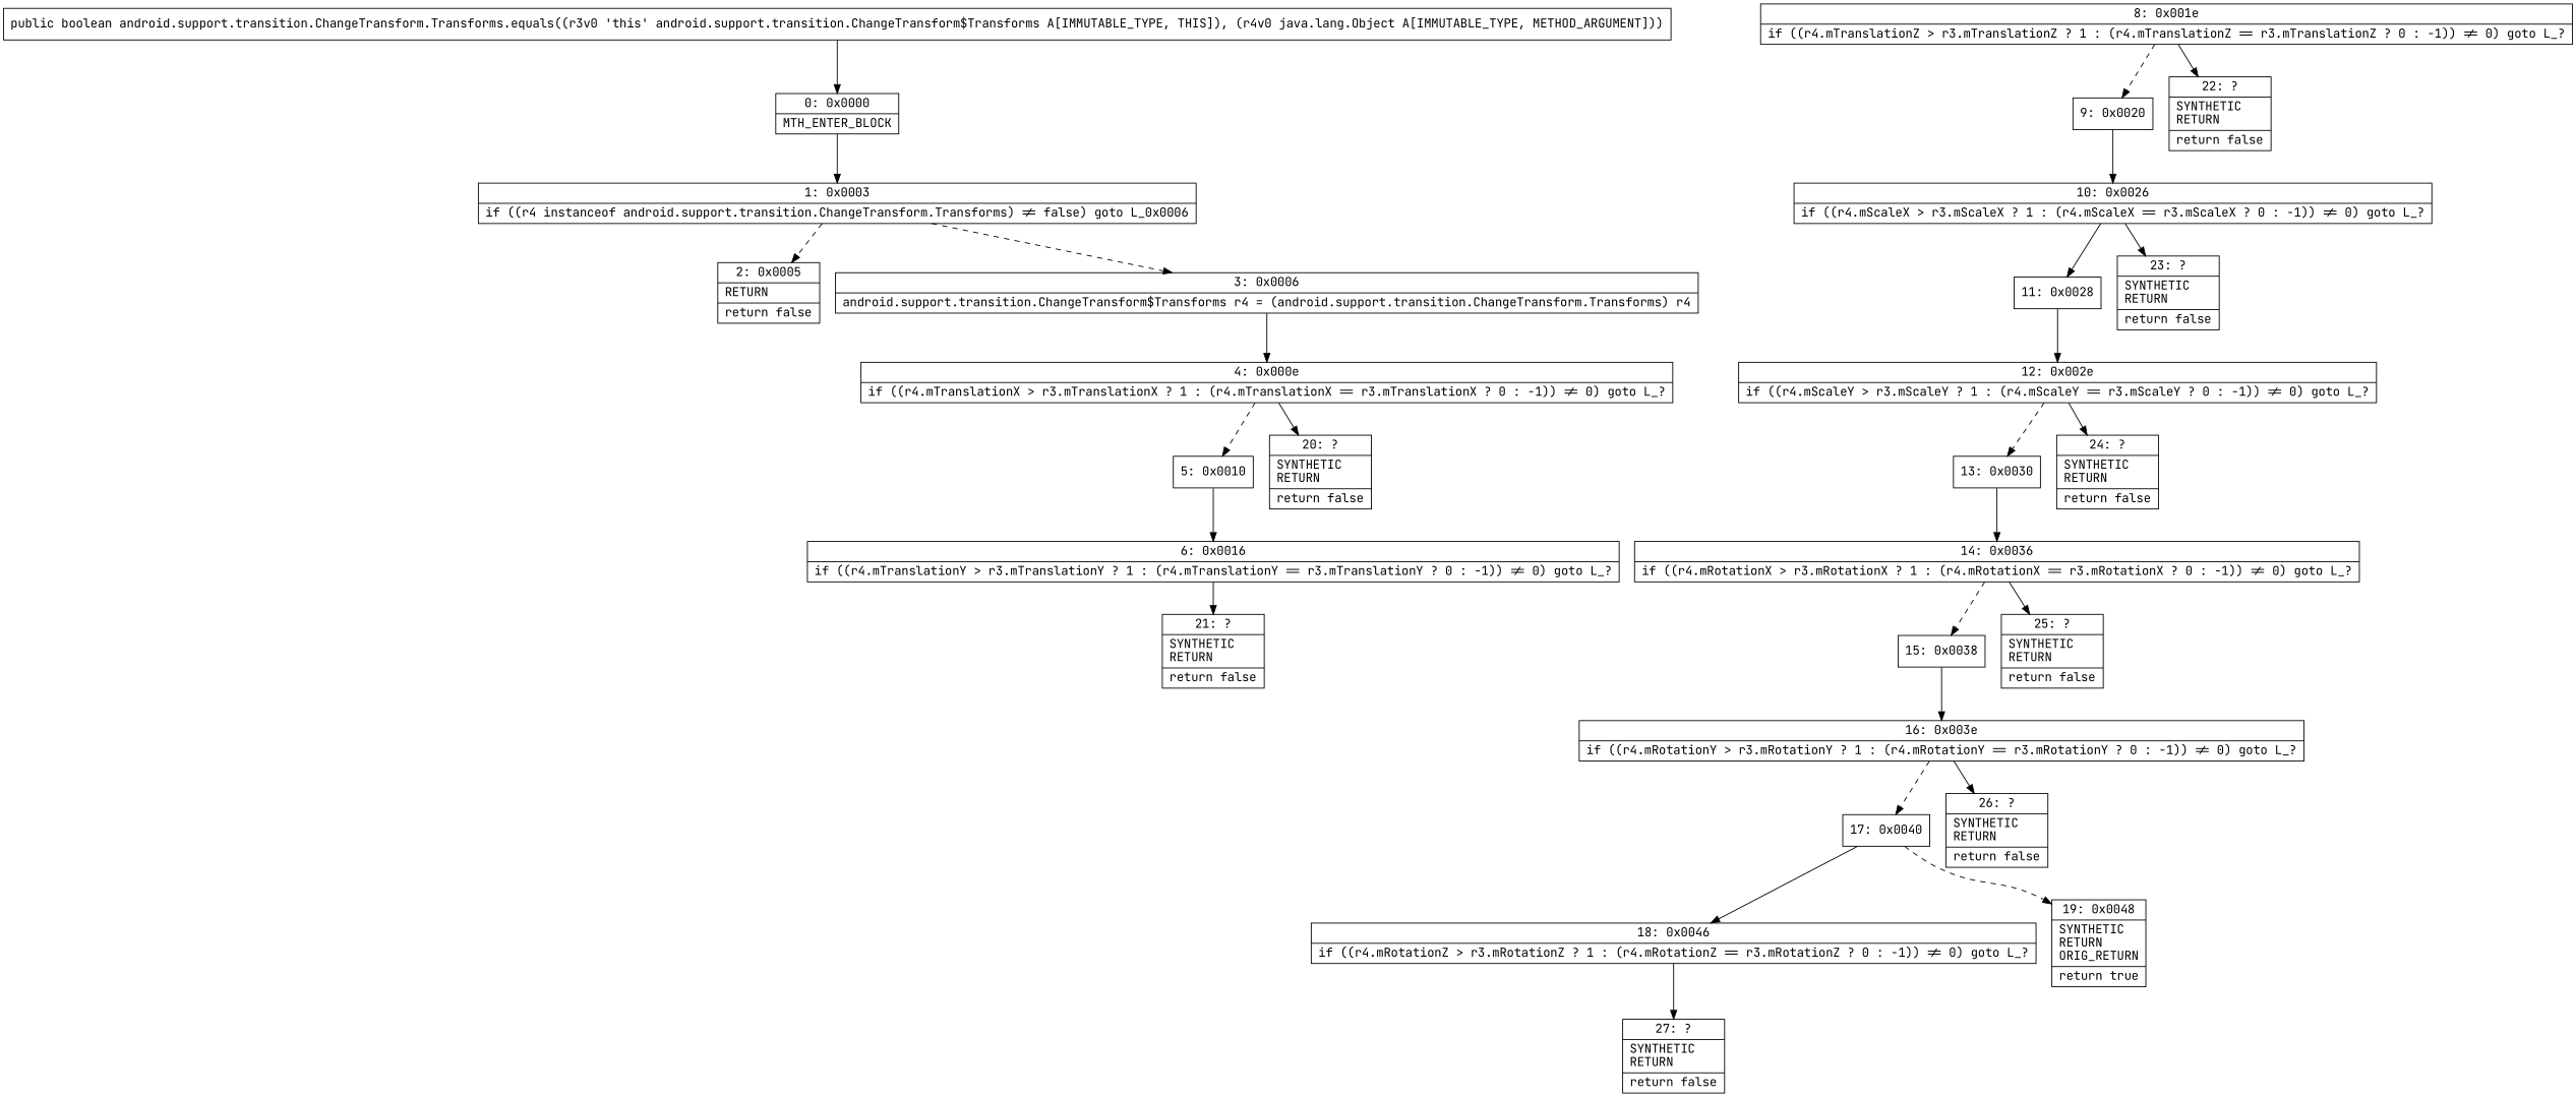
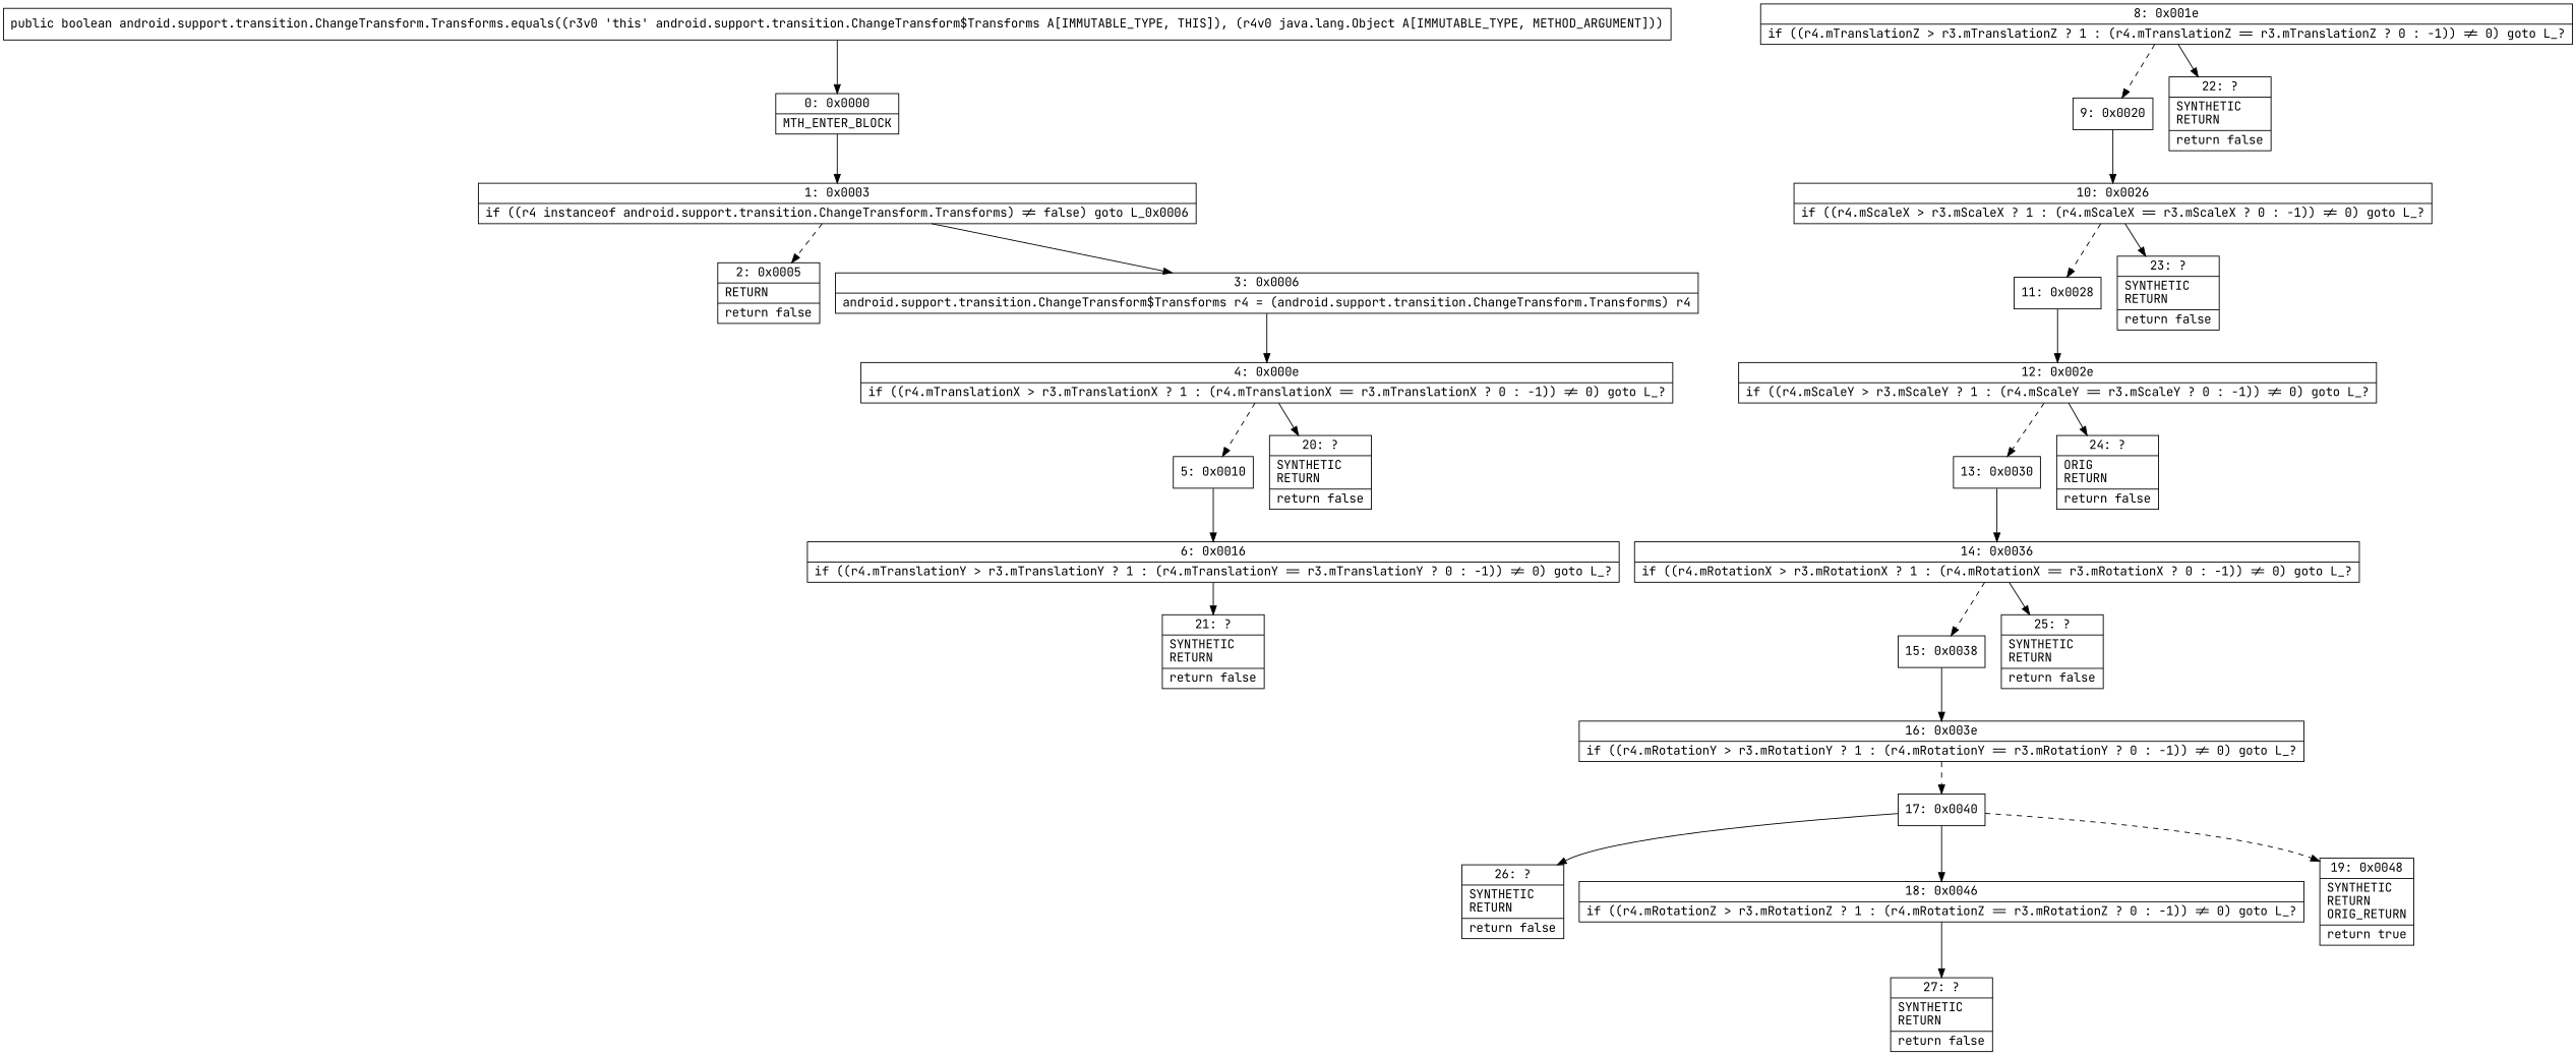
  digraph {
    fontname="JetBrains Mono"
    node [fontname="JetBrains Mono" shape=record]
    edge [fontname="JetBrains Mono"]
    n1 [label="{0\:\ 0x0000|MTH_ENTER_BLOCK\l}"]
    n2 [label="{1\:\ 0x0003|if ((r4 instanceof android.support.transition.ChangeTransform.Transforms) != false) goto L_0x0006\l}"]
    n3 [label="{2\:\ 0x0005|RETURN\l|return false\l}"]
    n4 [label="{3\:\ 0x0006|android.support.transition.ChangeTransform$Transforms r4 = (android.support.transition.ChangeTransform.Transforms) r4\l}"]
    n5 [label="{4\:\ 0x000e|if ((r4.mTranslationX \> r3.mTranslationX ? 1 : (r4.mTranslationX == r3.mTranslationX ? 0 : \-1)) != 0) goto L_?\l}"]
    n6 [label="{5\:\ 0x0010}"]
    n7 [label="{20\:\ ?|SYNTHETIC\lRETURN\l|return false\l}"]
    n8 [label="{6\:\ 0x0016|if ((r4.mTranslationY \> r3.mTranslationY ? 1 : (r4.mTranslationY == r3.mTranslationY ? 0 : \-1)) != 0) goto L_?\l}"]
    n9 [label="{21\:\ ?|SYNTHETIC\lRETURN\l|return false\l}"]
    n10 [label="{8\:\ 0x001e|if ((r4.mTranslationZ \> r3.mTranslationZ ? 1 : (r4.mTranslationZ == r3.mTranslationZ ? 0 : \-1)) != 0) goto L_?\l}"]
    n11 [label="{9\:\ 0x0020}"]
    n12 [label="{22\:\ ?|SYNTHETIC\lRETURN\l|return false\l}"]
    n13 [label="{10\:\ 0x0026|if ((r4.mScaleX \> r3.mScaleX ? 1 : (r4.mScaleX == r3.mScaleX ? 0 : \-1)) != 0) goto L_?\l}"]
    n14 [label="{11\:\ 0x0028}"]
    n15 [label="{23\:\ ?|SYNTHETIC\lRETURN\l|return false\l}"]
    n16 [label="{12\:\ 0x002e|if ((r4.mScaleY \> r3.mScaleY ? 1 : (r4.mScaleY == r3.mScaleY ? 0 : \-1)) != 0) goto L_?\l}"]
    n17 [label="{13\:\ 0x0030}"]
-   n18 [label="{24\:\ ?|SYNTHETIC\lRETURN\l|return false\l}"]
+   n18 [label="{24\:\ ?|ORIG\lRETURN\l|return false\l}"]
    n19 [label="{14\:\ 0x0036|if ((r4.mRotationX \> r3.mRotationX ? 1 : (r4.mRotationX == r3.mRotationX ? 0 : \-1)) != 0) goto L_?\l}"]
    n20 [label="{15\:\ 0x0038}"]
    n21 [label="{25\:\ ?|SYNTHETIC\lRETURN\l|return false\l}"]
    n22 [label="{16\:\ 0x003e|if ((r4.mRotationY \> r3.mRotationY ? 1 : (r4.mRotationY == r3.mRotationY ? 0 : \-1)) != 0) goto L_?\l}"]
    n23 [label="{17\:\ 0x0040}"]
    n24 [label="{26\:\ ?|SYNTHETIC\lRETURN\l|return false\l}"]
    n25 [label="{18\:\ 0x0046|if ((r4.mRotationZ \> r3.mRotationZ ? 1 : (r4.mRotationZ == r3.mRotationZ ? 0 : \-1)) != 0) goto L_?\l}"]
    n26 [label="{19\:\ 0x0048|SYNTHETIC\lRETURN\lORIG_RETURN\l|return true\l}"]
    n27 [label="{27\:\ ?|SYNTHETIC\lRETURN\l|return false\l}"]
    n28 [label="{public boolean android.support.transition.ChangeTransform.Transforms.equals((r3v0 'this' android.support.transition.ChangeTransform$Transforms A[IMMUTABLE_TYPE, THIS]), (r4v0 java.lang.Object A[IMMUTABLE_TYPE, METHOD_ARGUMENT])) }"]
    n1 -> n2
    n2 -> n3 [style=dashed]
-   n2 -> n4 [style=dashed]
+   n2 -> n4
    n4 -> n5
    n5 -> n6 [style=dashed]
    n5 -> n7
    n6 -> n8
    n8 -> n9
    n10 -> n11 [style=dashed]
    n10 -> n12
    n11 -> n13
-   n13 -> n14 [style=solid]
+   n13 -> n14 [style=dashed]
    n13 -> n15
    n14 -> n16
    n16 -> n17 [style=dashed]
    n16 -> n18
    n17 -> n19
    n19 -> n20 [style=dashed]
    n19 -> n21
    n20 -> n22
    n22 -> n23 [style=dashed]
-   n22 -> n24
+   n23 -> n24
    n23 -> n25
    n23 -> n26 [style=dashed]
    n25 -> n27
    n28 -> n1
  }
